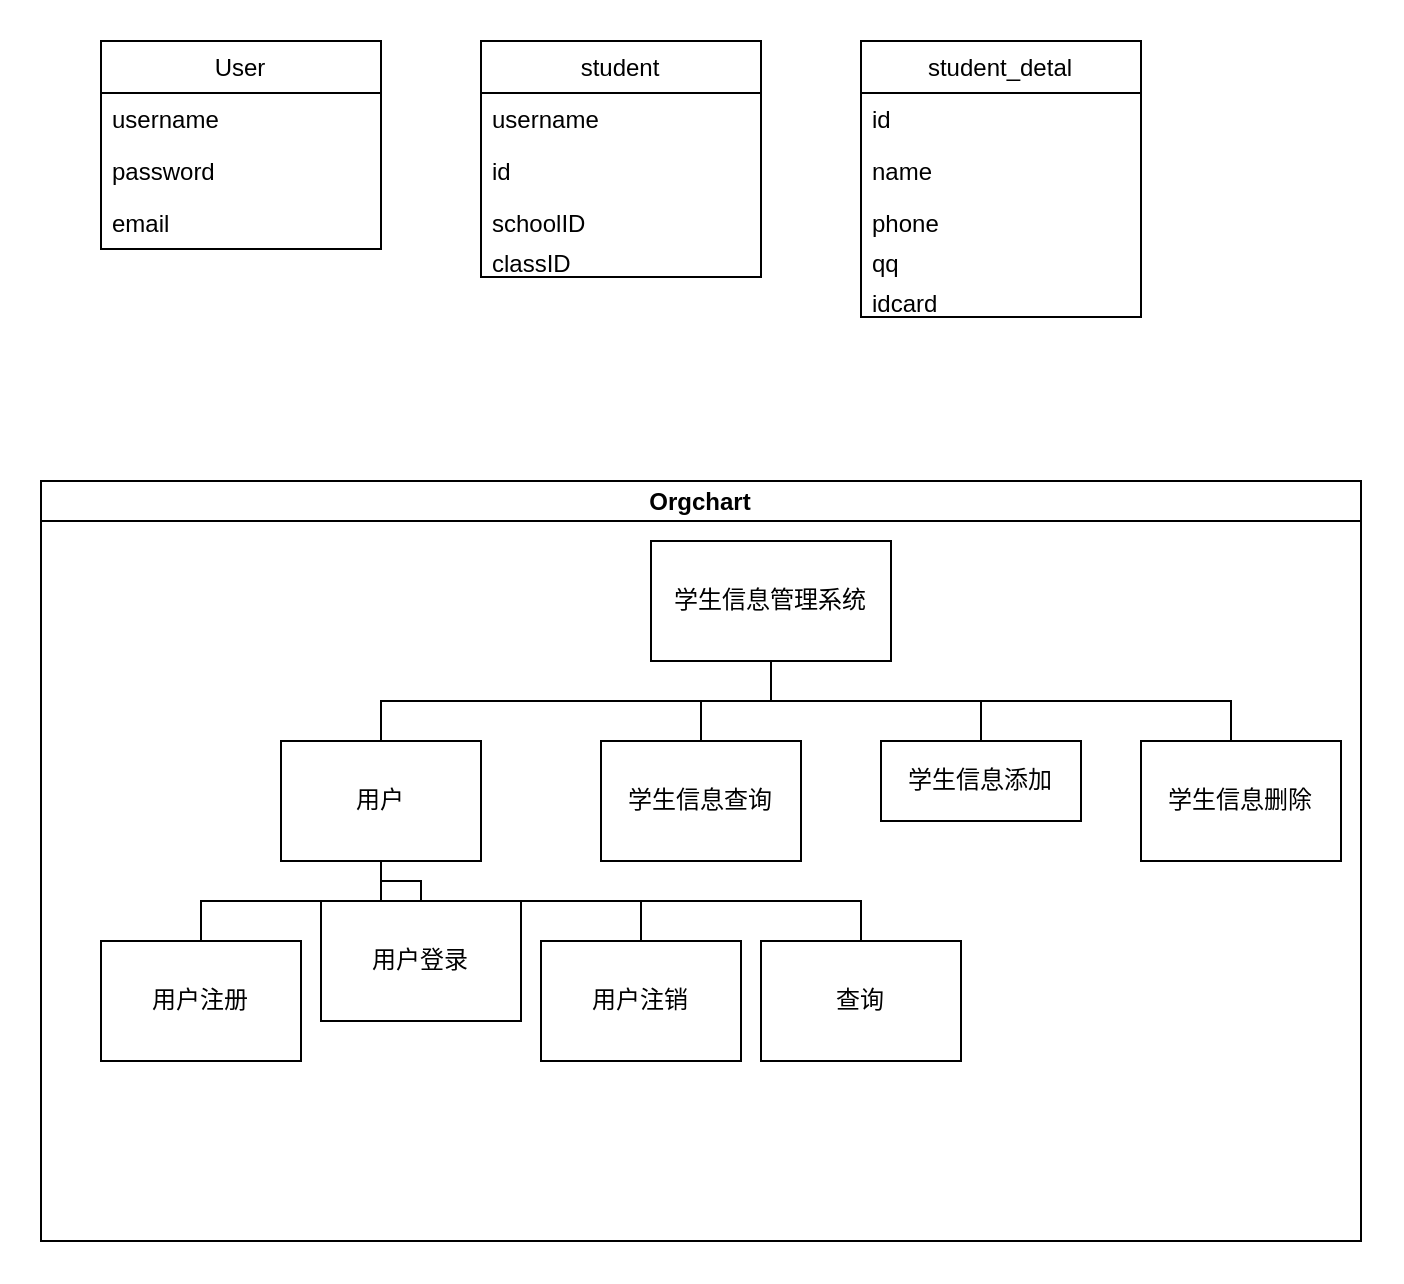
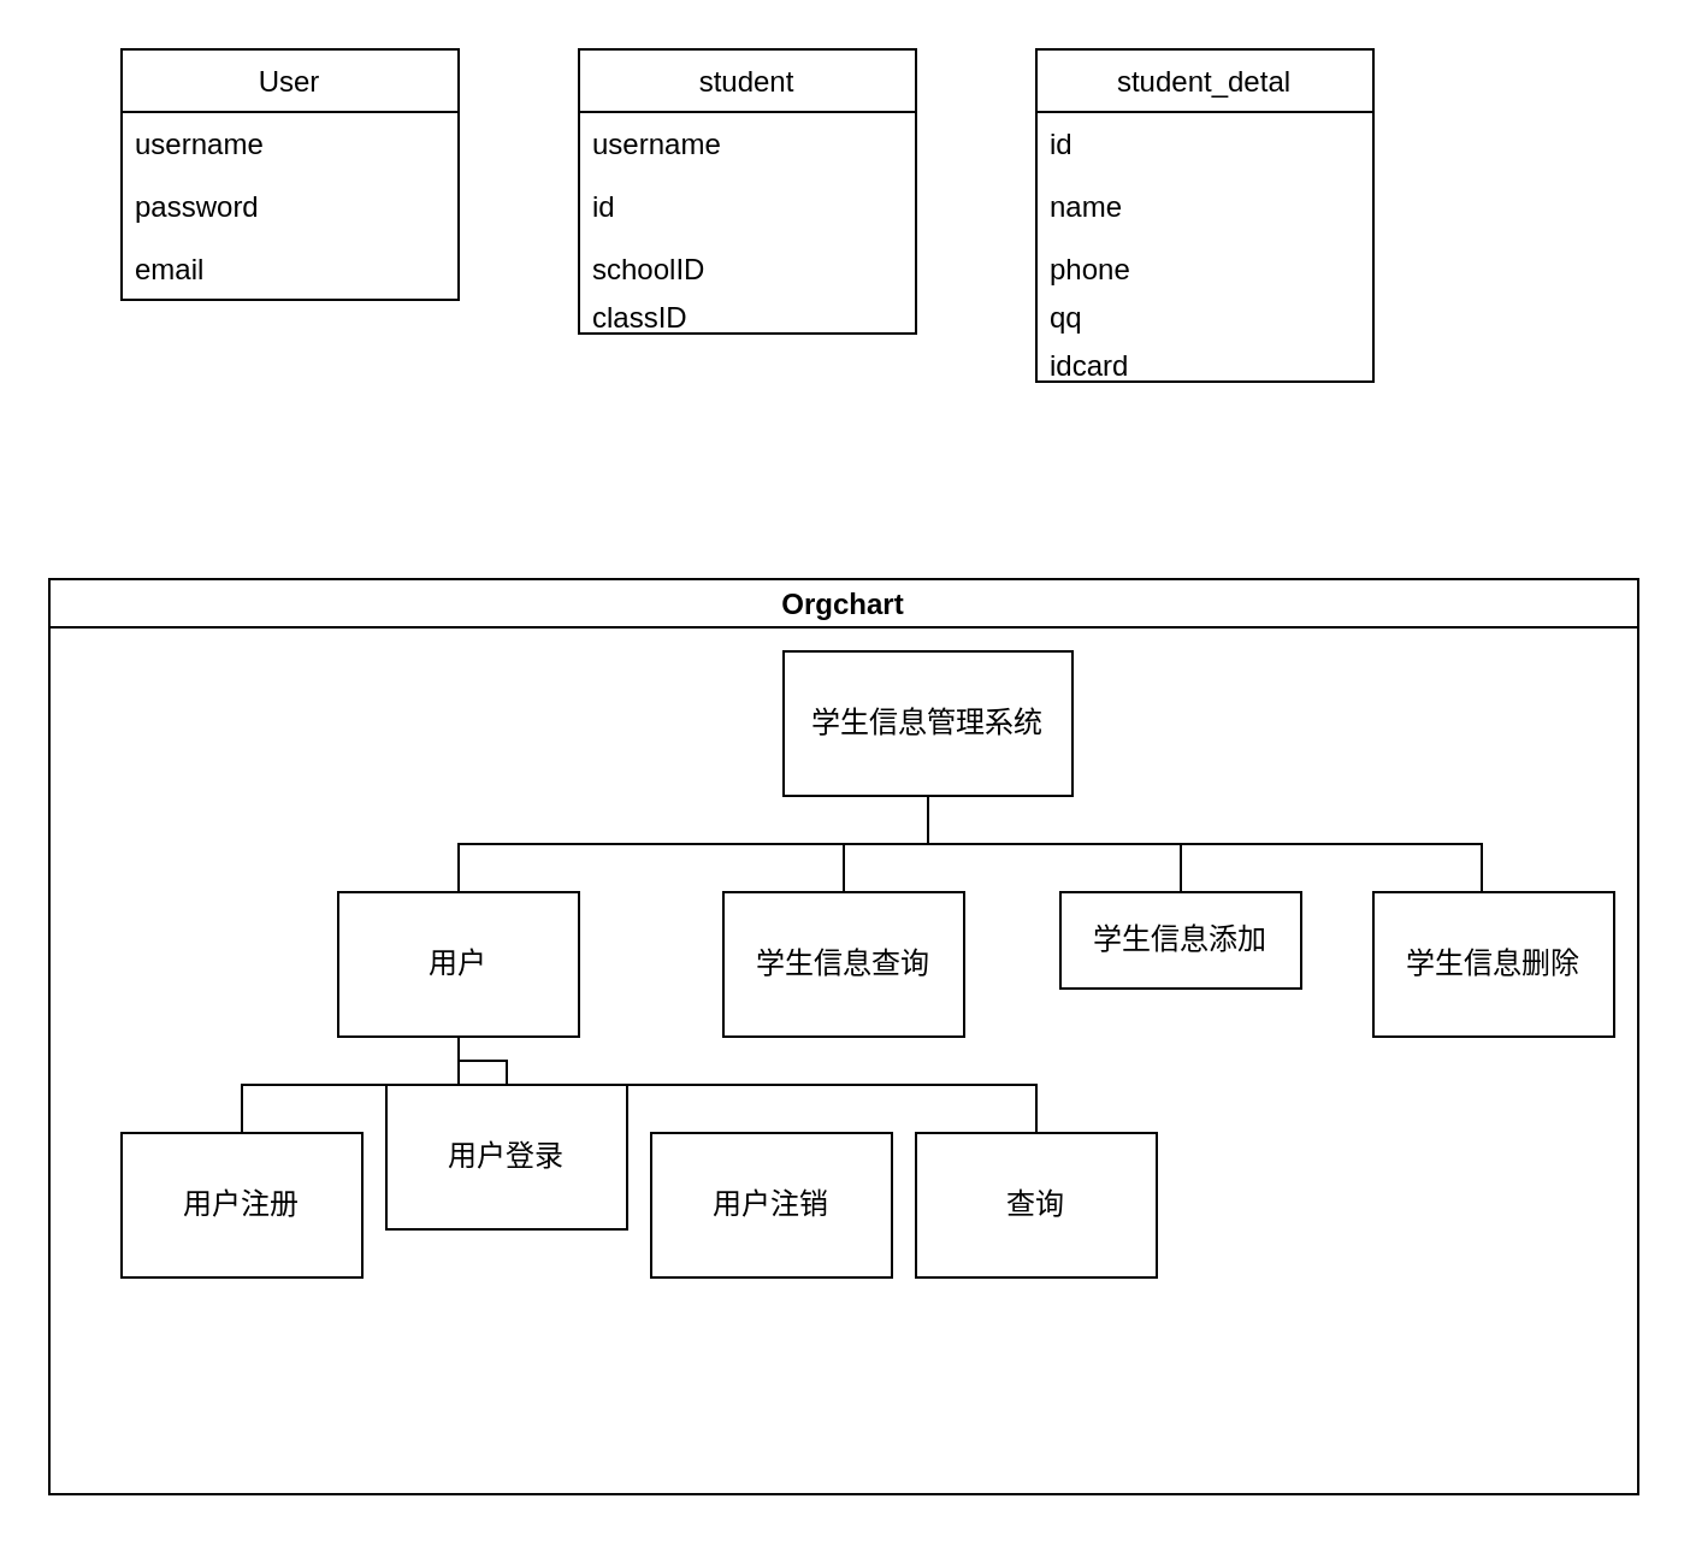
  <mxCell id="0" />
  <mxCell id="1" parent="0" />
  <mxCell id="2" value="User" style="swimlane;fontStyle=0;childLayout=stackLayout;horizontal=1;startSize=26;horizontalStack=0;resizeParent=1;resizeParentMax=0;resizeLast=0;collapsible=1;marginBottom=0;" vertex="1" parent="1"><mxGeometry x="50" y="20" width="140" height="104" as="geometry" /></mxCell>
  <mxCell id="3" value="username" style="text;strokeColor=none;fillColor=none;align=left;verticalAlign=top;spacingLeft=4;spacingRight=4;overflow=hidden;rotatable=0;points=[[0,0.5],[1,0.5]];portConstraint=eastwest;" vertex="1" parent="2"><mxGeometry y="26" width="140" height="26" as="geometry" /></mxCell>
  <mxCell id="4" value="password" style="text;strokeColor=none;fillColor=none;align=left;verticalAlign=top;spacingLeft=4;spacingRight=4;overflow=hidden;rotatable=0;points=[[0,0.5],[1,0.5]];portConstraint=eastwest;" vertex="1" parent="2"><mxGeometry y="52" width="140" height="26" as="geometry" /></mxCell>
  <mxCell id="5" value="email" style="text;strokeColor=none;fillColor=none;align=left;verticalAlign=top;spacingLeft=4;spacingRight=4;overflow=hidden;rotatable=0;points=[[0,0.5],[1,0.5]];portConstraint=eastwest;" vertex="1" parent="2"><mxGeometry y="78" width="140" height="26" as="geometry" /></mxCell>
  <mxCell id="6" value="student" style="swimlane;fontStyle=0;childLayout=stackLayout;horizontal=1;startSize=26;horizontalStack=0;resizeParent=1;resizeParentMax=0;resizeLast=0;collapsible=1;marginBottom=0;" vertex="1" parent="1"><mxGeometry x="240" y="20" width="140" height="118" as="geometry" /></mxCell>
  <mxCell id="7" value="username" style="text;strokeColor=none;fillColor=none;align=left;verticalAlign=top;spacingLeft=4;spacingRight=4;overflow=hidden;rotatable=0;points=[[0,0.5],[1,0.5]];portConstraint=eastwest;" vertex="1" parent="6"><mxGeometry y="26" width="140" height="26" as="geometry" /></mxCell>
  <mxCell id="8" value="id" style="text;strokeColor=none;fillColor=none;align=left;verticalAlign=top;spacingLeft=4;spacingRight=4;overflow=hidden;rotatable=0;points=[[0,0.5],[1,0.5]];portConstraint=eastwest;" vertex="1" parent="6"><mxGeometry y="52" width="140" height="26" as="geometry" /></mxCell>
  <mxCell id="9" value="schoolID" style="text;strokeColor=none;fillColor=none;align=left;verticalAlign=top;spacingLeft=4;spacingRight=4;overflow=hidden;rotatable=0;points=[[0,0.5],[1,0.5]];portConstraint=eastwest;" vertex="1" parent="6"><mxGeometry y="78" width="140" height="20" as="geometry" /></mxCell>
  <mxCell id="10" value="classID" style="text;strokeColor=none;fillColor=none;align=left;verticalAlign=top;spacingLeft=4;spacingRight=4;overflow=hidden;rotatable=0;points=[[0,0.5],[1,0.5]];portConstraint=eastwest;" vertex="1" parent="6"><mxGeometry y="98" width="140" height="20" as="geometry" /></mxCell>
  <mxCell id="11" value="student_detal" style="swimlane;fontStyle=0;childLayout=stackLayout;horizontal=1;startSize=26;horizontalStack=0;resizeParent=1;resizeParentMax=0;resizeLast=0;collapsible=1;marginBottom=0;" vertex="1" parent="1"><mxGeometry x="430" y="20" width="140" height="138" as="geometry" /></mxCell>
  <mxCell id="12" value="id" style="text;strokeColor=none;fillColor=none;align=left;verticalAlign=top;spacingLeft=4;spacingRight=4;overflow=hidden;rotatable=0;points=[[0,0.5],[1,0.5]];portConstraint=eastwest;" vertex="1" parent="11"><mxGeometry y="26" width="140" height="26" as="geometry" /></mxCell>
  <mxCell id="13" value="name" style="text;strokeColor=none;fillColor=none;align=left;verticalAlign=top;spacingLeft=4;spacingRight=4;overflow=hidden;rotatable=0;points=[[0,0.5],[1,0.5]];portConstraint=eastwest;" vertex="1" parent="11"><mxGeometry y="52" width="140" height="26" as="geometry" /></mxCell>
  <mxCell id="14" value="phone" style="text;strokeColor=none;fillColor=none;align=left;verticalAlign=top;spacingLeft=4;spacingRight=4;overflow=hidden;rotatable=0;points=[[0,0.5],[1,0.5]];portConstraint=eastwest;" vertex="1" parent="11"><mxGeometry y="78" width="140" height="20" as="geometry" /></mxCell>
  <mxCell id="15" value="qq" style="text;strokeColor=none;fillColor=none;align=left;verticalAlign=top;spacingLeft=4;spacingRight=4;overflow=hidden;rotatable=0;points=[[0,0.5],[1,0.5]];portConstraint=eastwest;" vertex="1" parent="11"><mxGeometry y="98" width="140" height="20" as="geometry" /></mxCell>
  <mxCell id="16" value="idcard" style="text;strokeColor=none;fillColor=none;align=left;verticalAlign=top;spacingLeft=4;spacingRight=4;overflow=hidden;rotatable=0;points=[[0,0.5],[1,0.5]];portConstraint=eastwest;" vertex="1" parent="11"><mxGeometry y="118" width="140" height="20" as="geometry" /></mxCell>
  <mxCell id="17" value="Orgchart" style="swimlane;startSize=20;horizontal=1;containerType=tree;newEdgeStyle={&quot;edgeStyle&quot;:&quot;elbowEdgeStyle&quot;,&quot;startArrow&quot;:&quot;none&quot;,&quot;endArrow&quot;:&quot;none&quot;};" vertex="1" parent="1"><mxGeometry x="20" y="240" width="660" height="380" as="geometry" /></mxCell>
  <mxCell id="18" value="" style="edgeStyle=elbowEdgeStyle;elbow=vertical;startArrow=none;endArrow=none;rounded=0;" edge="1" parent="17" source="20" target="21"><mxGeometry relative="1" as="geometry" /></mxCell>
  <mxCell id="19" value="" style="edgeStyle=elbowEdgeStyle;elbow=vertical;startArrow=none;endArrow=none;rounded=0;" edge="1" parent="17" source="20" target="22"><mxGeometry relative="1" as="geometry" /></mxCell>
  <mxCell id="20" value="学生信息管理系统" style="whiteSpace=wrap;html=1;align=center;treeFolding=1;treeMoving=1;newEdgeStyle={&quot;edgeStyle&quot;:&quot;elbowEdgeStyle&quot;,&quot;startArrow&quot;:&quot;none&quot;,&quot;endArrow&quot;:&quot;none&quot;};" vertex="1" parent="17"><mxGeometry x="305" y="30" width="120" height="60" as="geometry" /></mxCell>
  <mxCell id="21" value="用户" style="whiteSpace=wrap;html=1;align=center;verticalAlign=middle;treeFolding=1;treeMoving=1;newEdgeStyle={&quot;edgeStyle&quot;:&quot;elbowEdgeStyle&quot;,&quot;startArrow&quot;:&quot;none&quot;,&quot;endArrow&quot;:&quot;none&quot;};" vertex="1" parent="17"><mxGeometry x="120" y="130" width="100" height="60" as="geometry" /></mxCell>
  <mxCell id="22" value="学生信息查询" style="whiteSpace=wrap;html=1;align=center;verticalAlign=middle;treeFolding=1;treeMoving=1;newEdgeStyle={&quot;edgeStyle&quot;:&quot;elbowEdgeStyle&quot;,&quot;startArrow&quot;:&quot;none&quot;,&quot;endArrow&quot;:&quot;none&quot;};" vertex="1" parent="17"><mxGeometry x="280" y="130" width="100" height="60" as="geometry" /></mxCell>
  <mxCell id="23" value="" style="edgeStyle=elbowEdgeStyle;elbow=vertical;startArrow=none;endArrow=none;rounded=0;" edge="1" target="24" source="20" parent="17"><mxGeometry relative="1" as="geometry"><mxPoint x="345" y="380" as="sourcePoint" /></mxGeometry></mxCell>
  <mxCell id="24" value="学生信息添加" style="whiteSpace=wrap;html=1;align=center;verticalAlign=middle;treeFolding=1;treeMoving=1;newEdgeStyle={&quot;edgeStyle&quot;:&quot;elbowEdgeStyle&quot;,&quot;startArrow&quot;:&quot;none&quot;,&quot;endArrow&quot;:&quot;none&quot;};" vertex="1" parent="17"><mxGeometry x="420" y="130" width="100" height="40" as="geometry" /></mxCell>
  <mxCell id="25" value="" style="edgeStyle=elbowEdgeStyle;elbow=vertical;startArrow=none;endArrow=none;rounded=0;" edge="1" source="20" parent="17"><mxGeometry relative="1" as="geometry"><mxPoint x="405" y="380" as="sourcePoint" /><mxPoint x="595" y="130" as="targetPoint" /></mxGeometry></mxCell>
  <mxCell id="26" value="学生信息删除" style="whiteSpace=wrap;html=1;align=center;verticalAlign=middle;treeFolding=1;treeMoving=1;newEdgeStyle={&quot;edgeStyle&quot;:&quot;elbowEdgeStyle&quot;,&quot;startArrow&quot;:&quot;none&quot;,&quot;endArrow&quot;:&quot;none&quot;};" vertex="1" parent="17"><mxGeometry x="550" y="130" width="100" height="60" as="geometry" /></mxCell>
  <mxCell id="27" value="" style="edgeStyle=elbowEdgeStyle;elbow=vertical;startArrow=none;endArrow=none;rounded=0;" edge="1" target="28" source="21" parent="17"><mxGeometry relative="1" as="geometry"><mxPoint x="405" y="380" as="sourcePoint" /></mxGeometry></mxCell>
  <mxCell id="28" value="用户登录" style="whiteSpace=wrap;html=1;align=center;verticalAlign=middle;treeFolding=1;treeMoving=1;newEdgeStyle={&quot;edgeStyle&quot;:&quot;elbowEdgeStyle&quot;,&quot;startArrow&quot;:&quot;none&quot;,&quot;endArrow&quot;:&quot;none&quot;};" vertex="1" parent="17"><mxGeometry x="140" y="210" width="100" height="60" as="geometry" /></mxCell>
- <mxCell id="29" value="" style="edgeStyle=elbowEdgeStyle;elbow=vertical;startArrow=none;endArrow=none;rounded=0;" edge="1" target="30" source="21" parent="17"><mxGeometry relative="1" as="geometry"><mxPoint x="275" y="480" as="sourcePoint" /></mxGeometry></mxCell>
  <mxCell id="30" value="用户注销" style="whiteSpace=wrap;html=1;align=center;verticalAlign=middle;treeFolding=1;treeMoving=1;newEdgeStyle={&quot;edgeStyle&quot;:&quot;elbowEdgeStyle&quot;,&quot;startArrow&quot;:&quot;none&quot;,&quot;endArrow&quot;:&quot;none&quot;};" vertex="1" parent="17"><mxGeometry x="250" y="230" width="100" height="60" as="geometry" /></mxCell>
  <mxCell id="31" value="" style="edgeStyle=elbowEdgeStyle;elbow=vertical;startArrow=none;endArrow=none;rounded=0;" edge="1" target="32" source="21" parent="17"><mxGeometry relative="1" as="geometry"><mxPoint x="145" y="490" as="sourcePoint" /></mxGeometry></mxCell>
  <mxCell id="32" value="用户注册" style="whiteSpace=wrap;html=1;align=center;verticalAlign=middle;treeFolding=1;treeMoving=1;newEdgeStyle={&quot;edgeStyle&quot;:&quot;elbowEdgeStyle&quot;,&quot;startArrow&quot;:&quot;none&quot;,&quot;endArrow&quot;:&quot;none&quot;};" vertex="1" parent="17"><mxGeometry x="30" y="230" width="100" height="60" as="geometry" /></mxCell>
  <mxCell id="33" value="" style="edgeStyle=elbowEdgeStyle;elbow=vertical;startArrow=none;endArrow=none;rounded=0;" edge="1" target="34" source="21" parent="17"><mxGeometry relative="1" as="geometry"><mxPoint x="295" y="450" as="sourcePoint" /></mxGeometry></mxCell>
  <mxCell id="34" value="查询" style="whiteSpace=wrap;html=1;align=center;verticalAlign=middle;treeFolding=1;treeMoving=1;newEdgeStyle={&quot;edgeStyle&quot;:&quot;elbowEdgeStyle&quot;,&quot;startArrow&quot;:&quot;none&quot;,&quot;endArrow&quot;:&quot;none&quot;};" vertex="1" parent="17"><mxGeometry x="360" y="230" width="100" height="60" as="geometry" /></mxCell>
